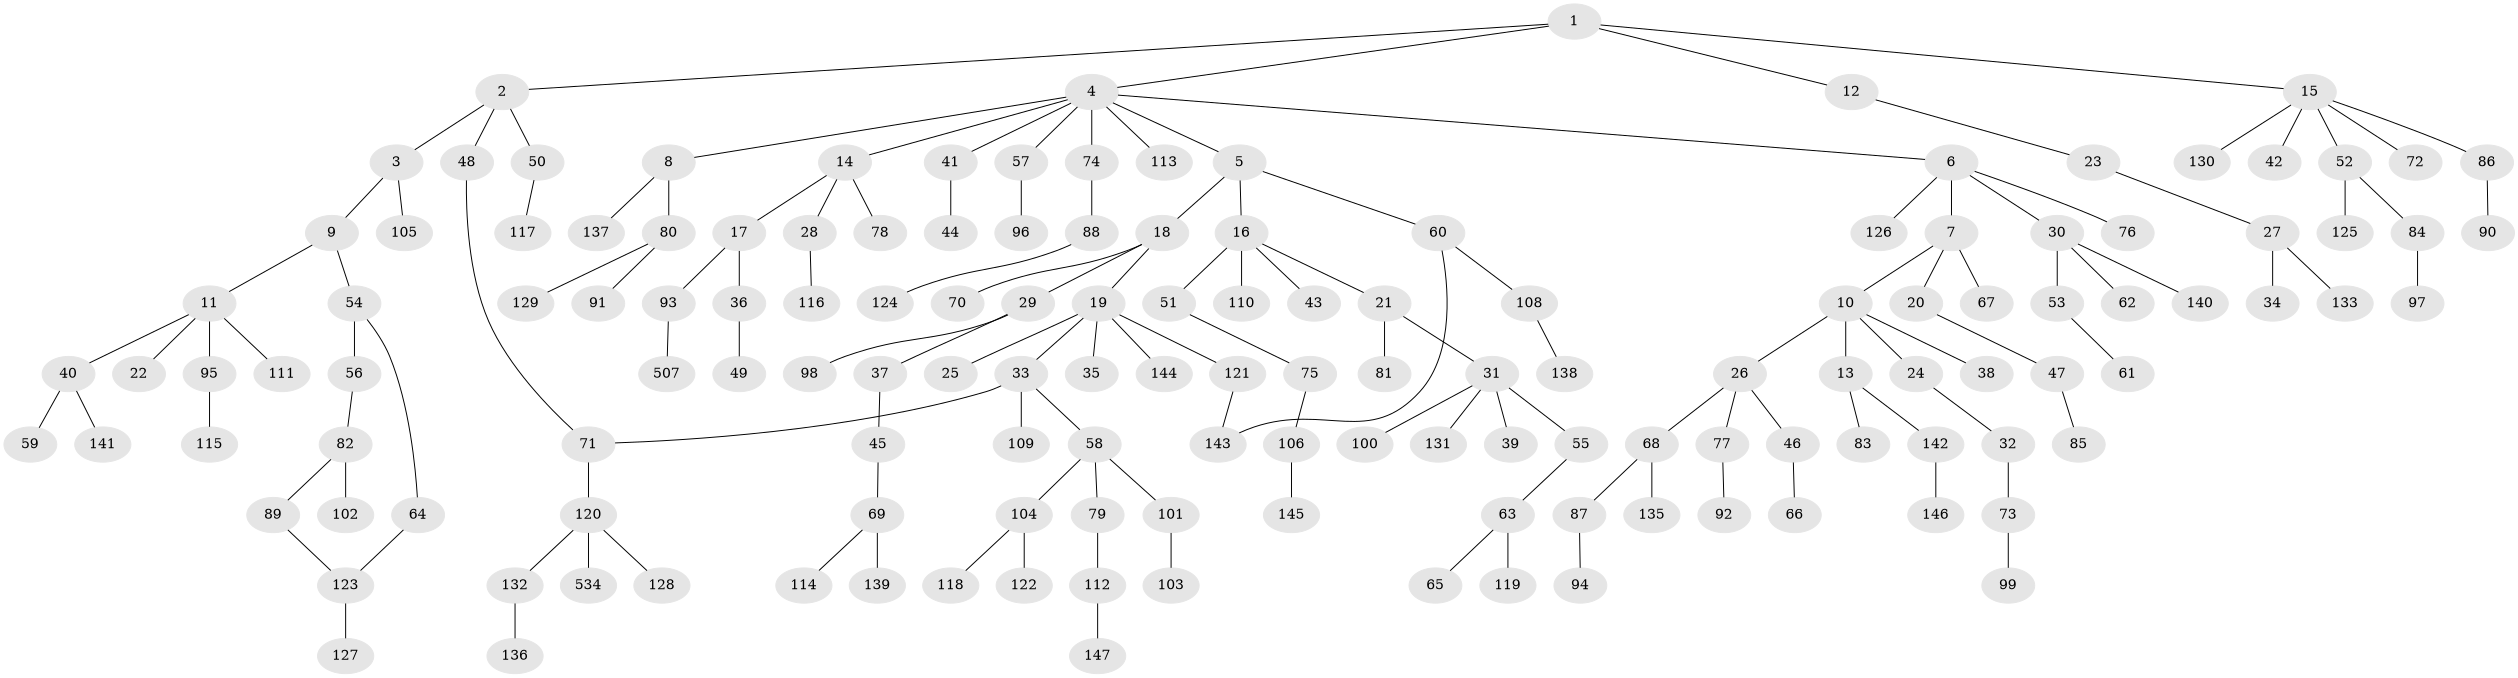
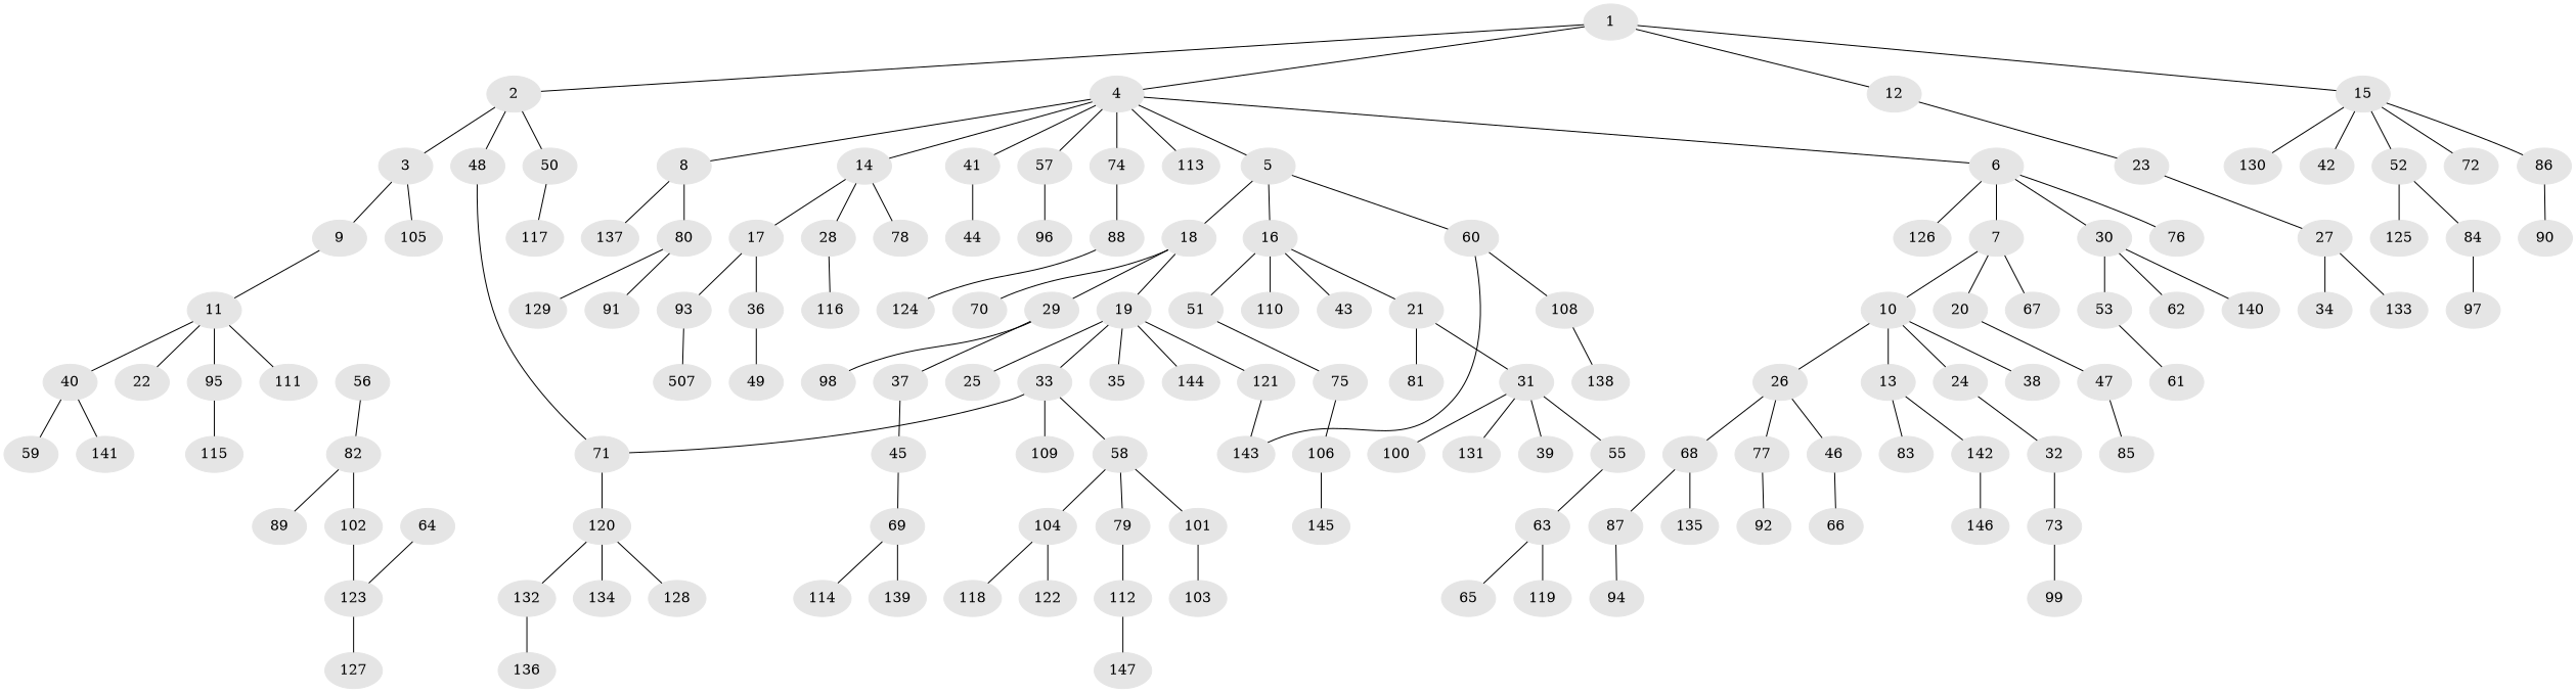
  graph {
    node [color=gray90 style=filled]
    1
    2
    4
    12
    15
    3
    48
    50
    5
    6
    8
    14
    41
    57
    74
    113
    23
    42
    52
    72
    86
    130
    9
    105
    71
    117
    11
-   54
    16
    18
    60
    7
    30
    76
    126
    80
    137
    17
    28
    78
    44
    96
    88
    21
    43
    51
    110
    19
    29
    70
    108
    143
    10
    20
    67
    53
    62
    140
    13
    24
    26
    38
    47
    91
    129
    22
    40
    95
    111
    56
    64
    83
    142
    32
    46
    68
    77
    59
    141
    115
    27
    146
    36
    93
    116
    84
    125
    90
    31
    81
    75
    49
    n93 [label=507]
    25
    33
    35
    121
    144
    37
    98
    58
    109
    85
    39
    55
    100
    131
    34
    133
    73
    66
    87
    135
    92
    45
    61
    63
    99
    79
    101
    104
    120
    69
    114
    139
    106
    97
    82
    123
    65
    119
    89
    102
    112
    103
    118
    122
    138
    127
    94
    128
    132
-   134 [label=534]
+   134
    124
    145
    147
    136
    1 -- 2
    1 -- 4
    1 -- 12
    1 -- 15
    2 -- 3
    2 -- 48
    2 -- 50
    4 -- 5
    4 -- 6
    4 -- 8
    4 -- 14
    4 -- 41
    4 -- 57
    4 -- 74
    4 -- 113
    12 -- 23
    15 -- 42
    15 -- 52
    15 -- 72
    15 -- 86
    15 -- 130
    3 -- 9
    3 -- 105
    48 -- 71
    50 -- 117
    5 -- 16
    5 -- 18
    5 -- 60
    6 -- 7
    6 -- 30
    6 -- 76
    6 -- 126
    8 -- 80
    8 -- 137
    14 -- 17
    14 -- 28
    14 -- 78
    41 -- 44
    57 -- 96
    74 -- 88
    23 -- 27
    52 -- 84
    52 -- 125
    86 -- 90
    9 -- 11
-   9 -- 54
    71 -- 120
    11 -- 22
    11 -- 40
    11 -- 95
    11 -- 111
-   54 -- 56
-   54 -- 64
    16 -- 21
    16 -- 43
    16 -- 51
    16 -- 110
    18 -- 19
    18 -- 29
    18 -- 70
    60 -- 108
    60 -- 143
    7 -- 10
    7 -- 20
    7 -- 67
    30 -- 53
    30 -- 62
    30 -- 140
    80 -- 91
    80 -- 129
    17 -- 36
    17 -- 93
    28 -- 116
    88 -- 124
    21 -- 31
    21 -- 81
    51 -- 75
    19 -- 25
    19 -- 33
    19 -- 35
    19 -- 121
    19 -- 144
    29 -- 37
    29 -- 98
    108 -- 138
    10 -- 13
    10 -- 24
    10 -- 26
    10 -- 38
    20 -- 47
    53 -- 61
    13 -- 83
    13 -- 142
    24 -- 32
    26 -- 46
    26 -- 68
    26 -- 77
    47 -- 85
    40 -- 59
    40 -- 141
    95 -- 115
    56 -- 82
    64 -- 123
    142 -- 146
    32 -- 73
    46 -- 66
    68 -- 87
    68 -- 135
    77 -- 92
    27 -- 34
    27 -- 133
    36 -- 49
    93 -- n93
    84 -- 97
    31 -- 39
    31 -- 55
    31 -- 100
    31 -- 131
    75 -- 106
    33 -- 71
    33 -- 58
    33 -- 109
    121 -- 143
    37 -- 45
    58 -- 79
    58 -- 101
    58 -- 104
    55 -- 63
    73 -- 99
    87 -- 94
    45 -- 69
    63 -- 65
    63 -- 119
    79 -- 112
    101 -- 103
    104 -- 118
    104 -- 122
    120 -- 128
    120 -- 132
    120 -- 134
    69 -- 114
    69 -- 139
    106 -- 145
    82 -- 89
    82 -- 102
    123 -- 127
-   89 -- 123
+   102 -- 123
    112 -- 147
    132 -- 136
  }
